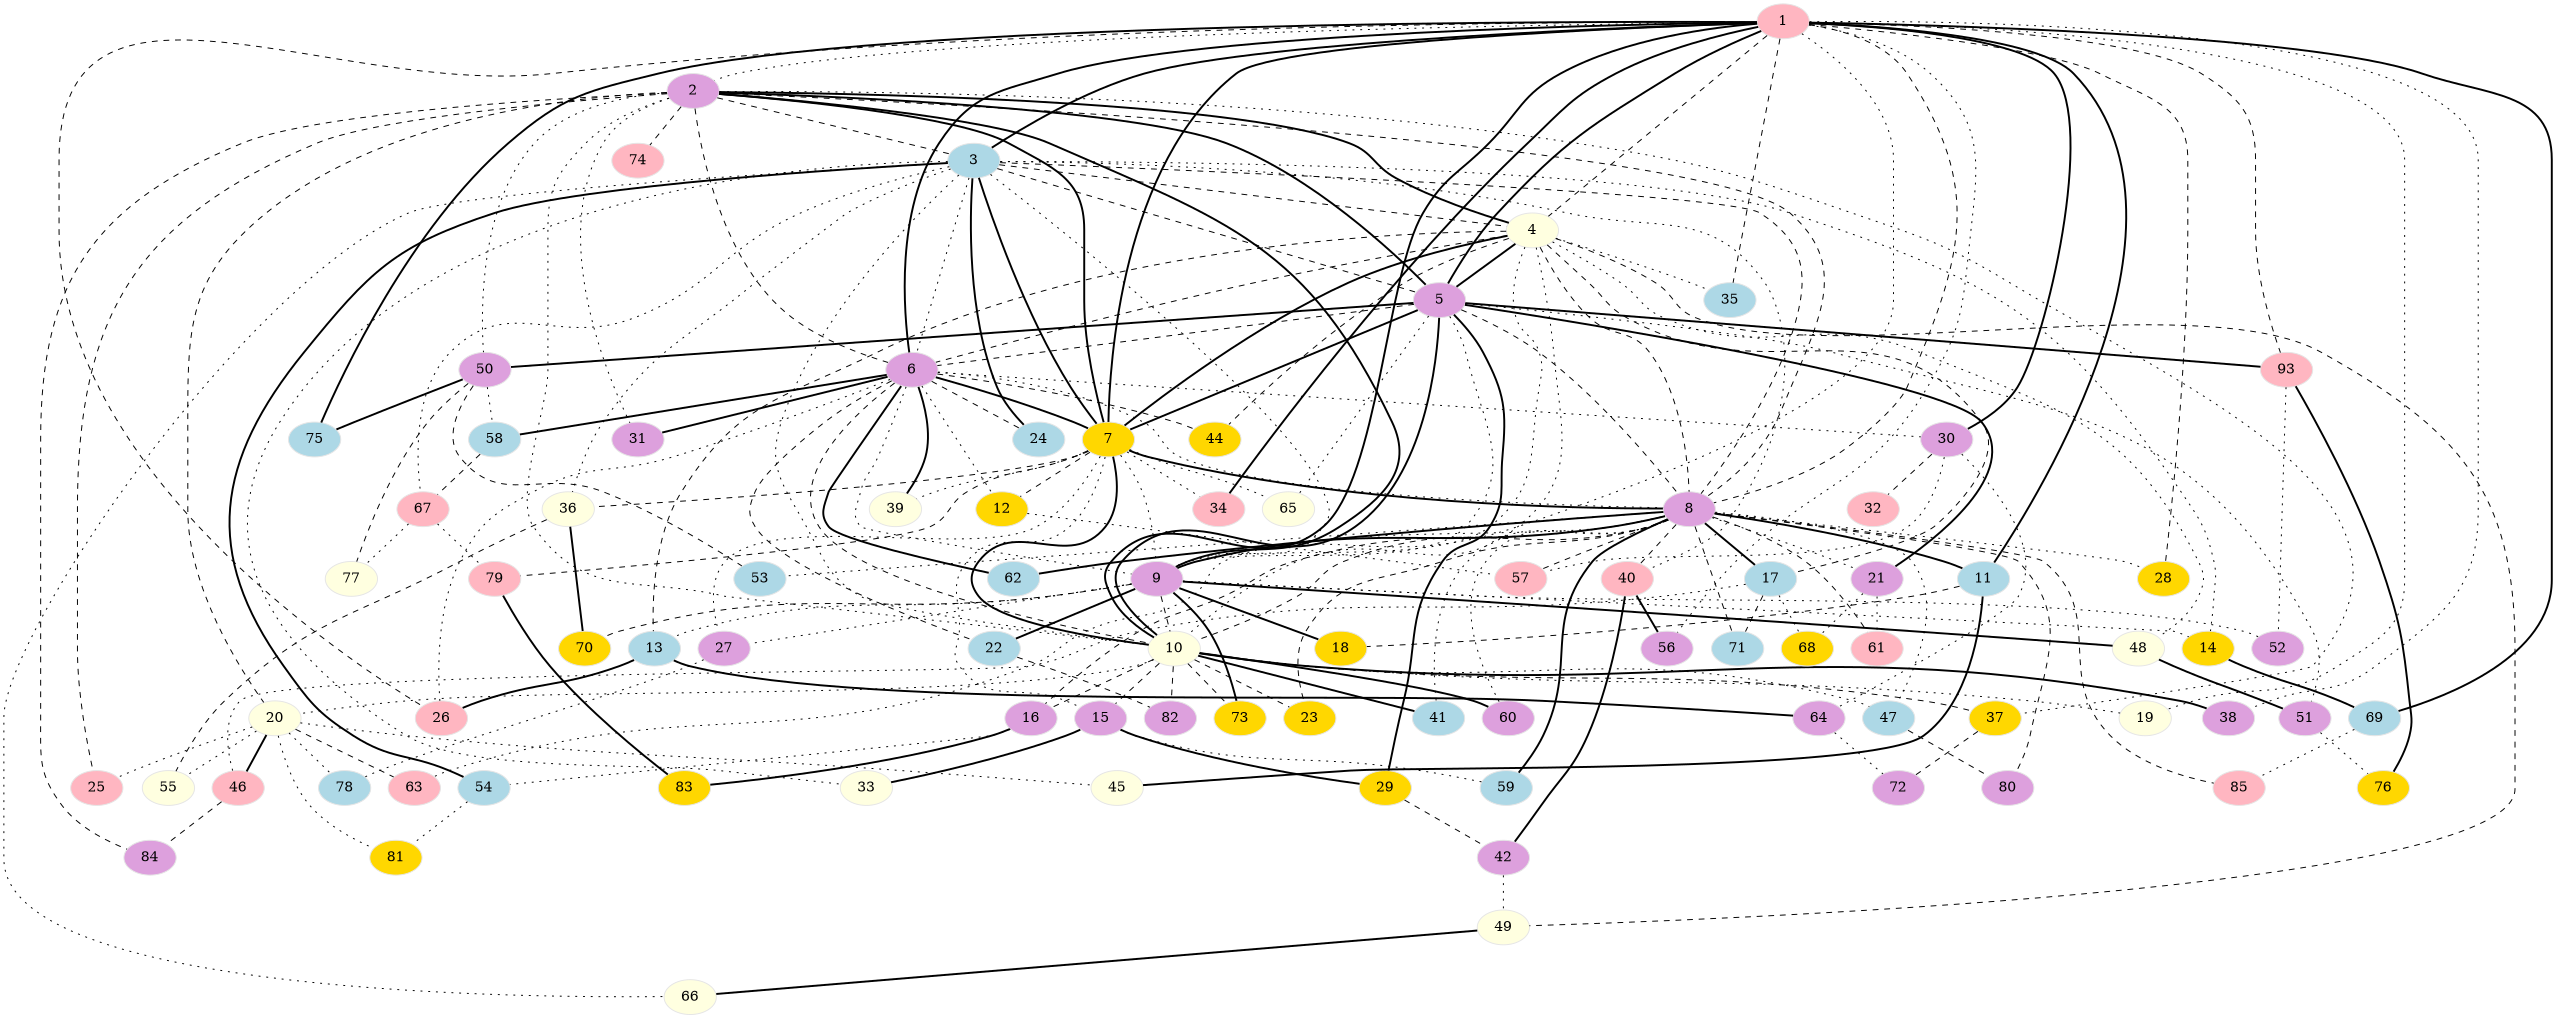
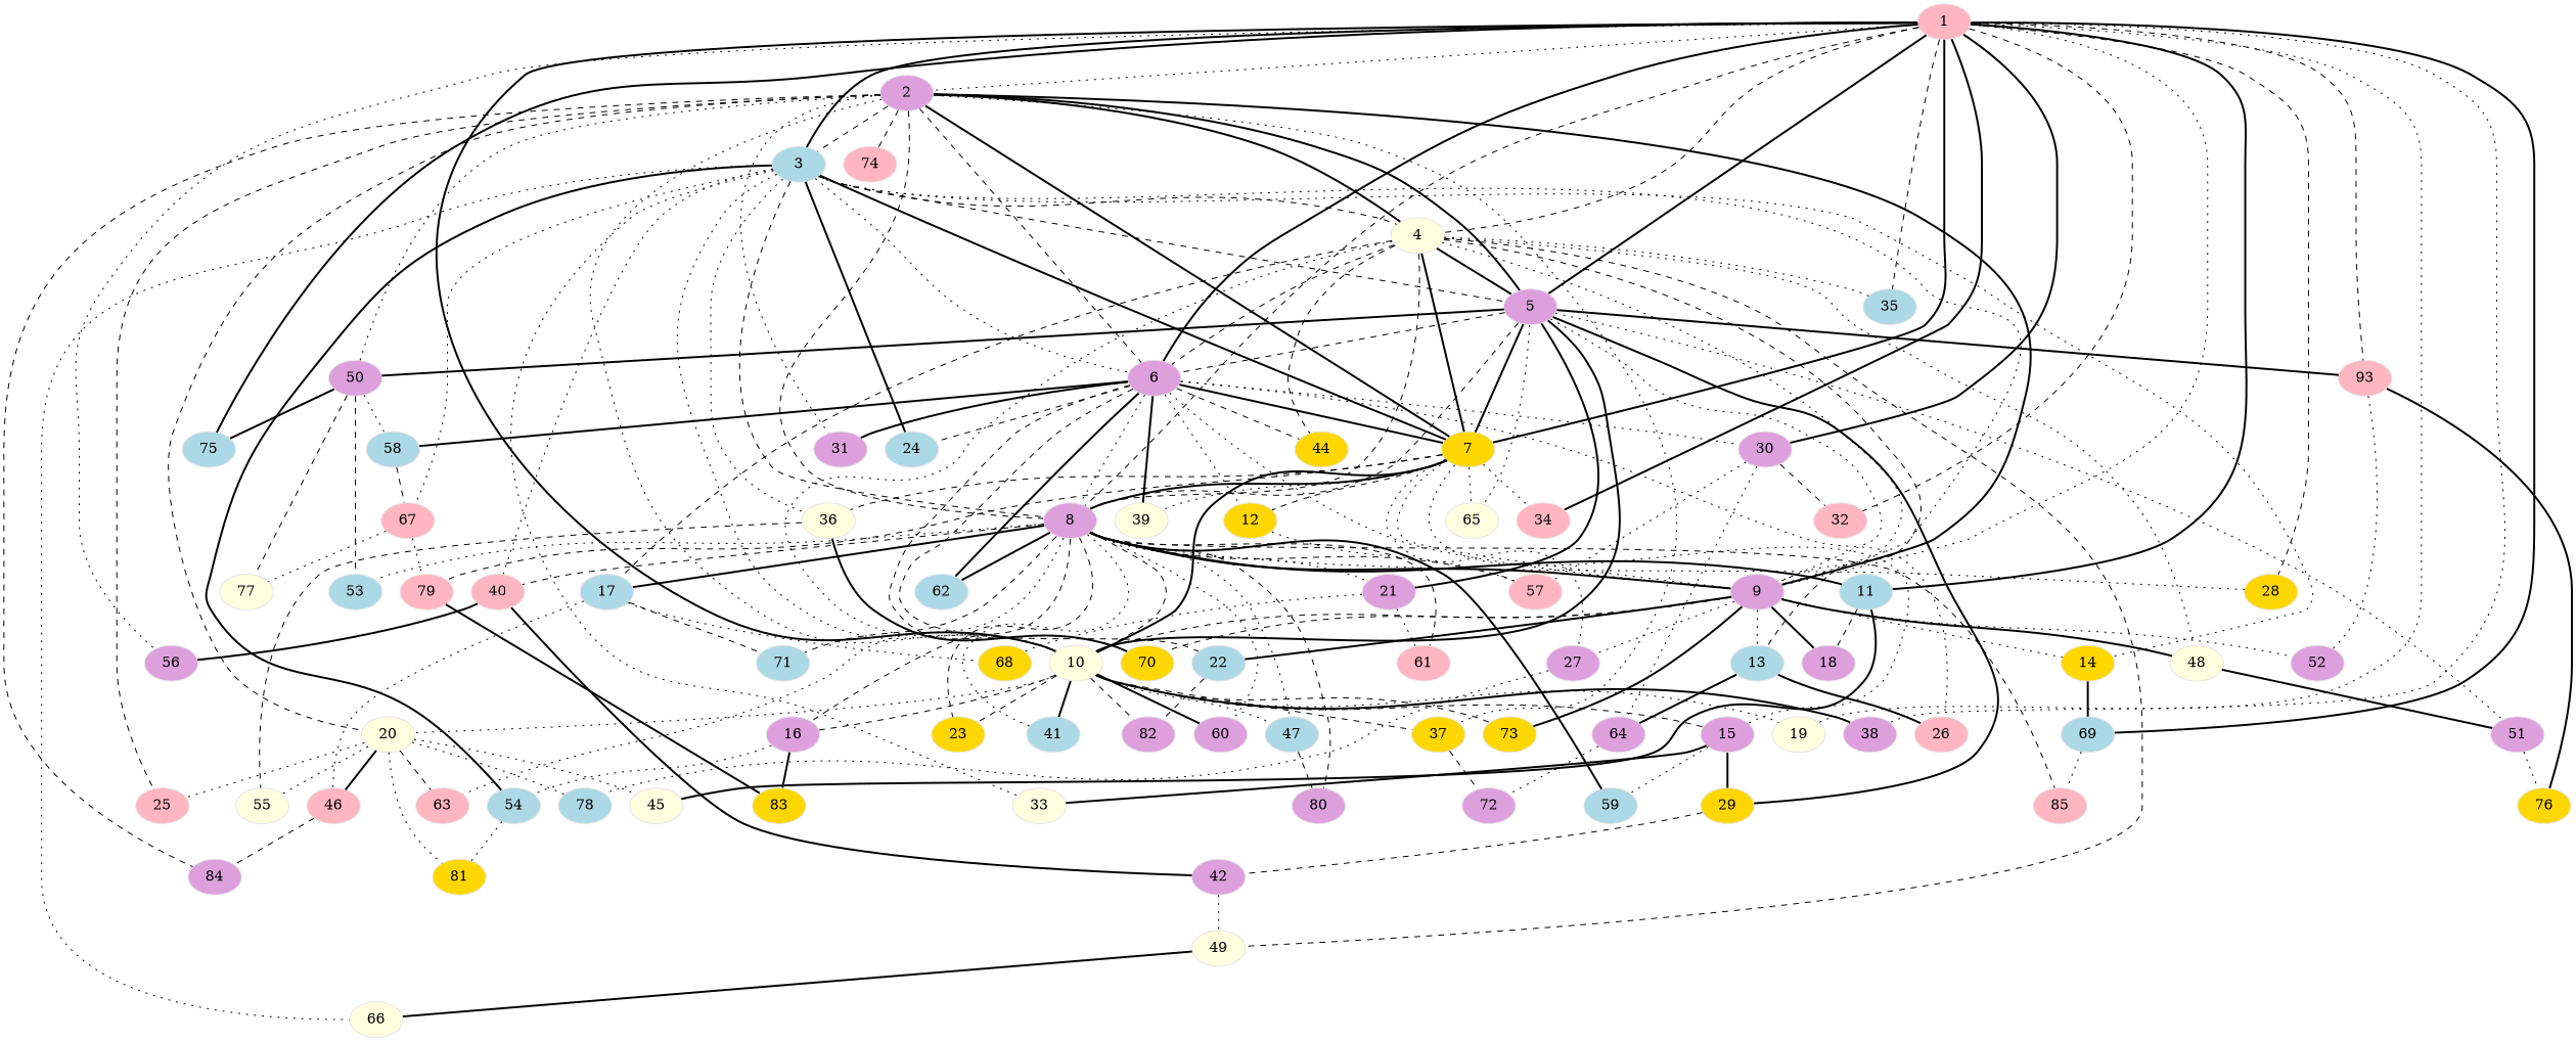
  graph {
    fontname="DejaVu Serif"
    node [color=gray90 fillcolor=plum fontname="DejaVu Serif" style=filled]
    edge [fontname="DejaVu Serif" style=dotted]
    1 [fillcolor=lightpink]
    2
    3 [fillcolor=lightblue]
    4 [fillcolor=lightyellow]
    5
    6
    7 [fillcolor=gold]
    8
    9
    10 [fillcolor=lightyellow]
    11 [fillcolor=lightblue]
    19 [fillcolor=lightyellow]
    28 [fillcolor=gold]
    30
    32 [fillcolor=lightpink]
    34 [fillcolor=lightpink]
    35 [fillcolor=lightblue]
    38
    n19 [fillcolor=lightpink label=93]
    56
    69 [fillcolor=lightblue]
    75 [fillcolor=lightblue]
    20 [fillcolor=lightyellow]
    25 [fillcolor=lightpink]
    31
    37 [fillcolor=gold]
    50
    74 [fillcolor=lightpink]
    84
    14 [fillcolor=gold]
    24 [fillcolor=lightblue]
    33 [fillcolor=lightyellow]
    36 [fillcolor=lightyellow]
    40 [fillcolor=lightpink]
    54 [fillcolor=lightblue]
    66 [fillcolor=lightyellow]
    67 [fillcolor=lightpink]
    13 [fillcolor=lightblue]
    17 [fillcolor=lightblue]
    44 [fillcolor=gold]
    48 [fillcolor=lightyellow]
    49 [fillcolor=lightyellow]
    21
    29 [fillcolor=gold]
    51
    65 [fillcolor=lightyellow]
    12 [fillcolor=gold]
    22 [fillcolor=lightblue]
    26 [fillcolor=lightpink]
    39 [fillcolor=lightyellow]
    58 [fillcolor=lightblue]
    62 [fillcolor=lightblue]
    15
    27
    79 [fillcolor=lightpink]
    16
    23 [fillcolor=gold]
    41 [fillcolor=lightblue]
    47 [fillcolor=lightblue]
    53 [fillcolor=lightblue]
    57 [fillcolor=lightpink]
    59 [fillcolor=lightblue]
    60
    61 [fillcolor=lightpink]
    63 [fillcolor=lightpink]
    71 [fillcolor=lightblue]
    80
    85 [fillcolor=lightpink]
-   18 [fillcolor=gold]
+   18
    52
    70 [fillcolor=gold]
    73 [fillcolor=gold]
    82
    45 [fillcolor=lightyellow]
    64
    76 [fillcolor=gold]
    46 [fillcolor=lightpink]
    55 [fillcolor=lightyellow]
    78 [fillcolor=lightblue]
    81 [fillcolor=gold]
    72
    77 [fillcolor=lightyellow]
    42
    68 [fillcolor=gold]
    83 [fillcolor=gold]
    1 -- 2
    1 -- 3 [style=bold]
    1 -- 4 [style=dashed]
    1 -- 5 [style=bold]
    1 -- 6 [style=bold]
    1 -- 7 [style=bold]
    1 -- 8 [style=dashed]
    1 -- 9
    1 -- 10 [style=bold]
    1 -- 11 [style=bold]
    1 -- 19
    1 -- 28 [style=dashed]
    1 -- 30 [style=bold]
-   1 -- 26 [style=dashed]
+   1 -- 32 [style=dashed]
    1 -- 34 [style=bold]
    1 -- 35 [style=dashed]
    1 -- 38
    1 -- n19 [style=dashed]
    1 -- 56
    1 -- 69 [style=bold]
    1 -- 75 [style=bold]
    2 -- 3 [style=dashed]
    2 -- 4 [style=bold]
    2 -- 5 [style=bold]
    2 -- 6 [style=dashed]
    2 -- 7 [style=bold]
    2 -- 8 [style=dashed]
    2 -- 9 [style=bold]
    2 -- 10
    2 -- 20 [style=dashed]
    2 -- 25 [style=dashed]
    2 -- 31
    2 -- 37
    2 -- 50
    2 -- 74 [style=dashed]
    2 -- 84 [style=dashed]
    3 -- 4 [style=dashed]
    3 -- 5 [style=dashed]
    3 -- 6
    3 -- 7 [style=bold]
    3 -- 8 [style=dashed]
    3 -- 9
    3 -- 10
    3 -- 14
    3 -- 24 [style=bold]
    3 -- 33
    3 -- 36
    3 -- 40
    3 -- 54 [style=bold]
    3 -- 66
    3 -- 67
    4 -- 5 [style=bold]
    4 -- 6 [style=dashed]
    4 -- 7 [style=bold]
    4 -- 8 [style=dashed]
    4 -- 9
    4 -- 10
    4 -- 35
    4 -- 13 [style=dashed]
    4 -- 17 [style=dashed]
    4 -- 44 [style=dashed]
    4 -- 48
    4 -- 49 [style=dashed]
    5 -- 6 [style=dashed]
    5 -- 7 [style=bold]
    5 -- 8 [style=dashed]
    5 -- 9
    5 -- 10 [style=bold]
    5 -- n19 [style=bold]
    5 -- 50 [style=bold]
    5 -- 21 [style=bold]
    5 -- 29 [style=bold]
    5 -- 51
    5 -- 65
    6 -- 7 [style=bold]
    6 -- 8
    6 -- 9
    6 -- 10 [style=dashed]
    6 -- 30
    6 -- 31 [style=bold]
    6 -- 24 [style=dashed]
    6 -- 44 [style=dashed]
    6 -- 12
    6 -- 22 [style=dashed]
    6 -- 26
    6 -- 39 [style=bold]
    6 -- 58 [style=bold]
    6 -- 62 [style=bold]
    7 -- 8 [style=bold]
    7 -- 9
    7 -- 10 [style=bold]
    7 -- 34
    7 -- 36 [style=dashed]
    7 -- 65
    7 -- 12 [style=dashed]
    7 -- 39
    7 -- 15
    7 -- 27
    7 -- 79 [style=dashed]
    8 -- 9 [style=bold]
    8 -- 10 [style=dashed]
    8 -- 11 [style=bold]
    8 -- 28
    8 -- 40 [style=dashed]
    8 -- 17 [style=bold]
    8 -- 21
    8 -- 62 [style=bold]
    8 -- 16 [style=dashed]
    8 -- 23 [style=dashed]
    8 -- 41
    8 -- 47
    8 -- 53
    8 -- 57 [style=dashed]
    8 -- 59 [style=bold]
    8 -- 60
    8 -- 61 [style=dashed]
    8 -- 63
    8 -- 71 [style=dashed]
    8 -- 80 [style=dashed]
    8 -- 85 [style=dashed]
    9 -- 10 [style=dashed]
    9 -- 14
    9 -- 13
    9 -- 48 [style=bold]
    9 -- 22 [style=bold]
    9 -- 27
    9 -- 18 [style=bold]
    9 -- 52
    9 -- 70 [style=dashed]
    9 -- 73 [style=bold]
    10 -- 19
    10 -- 38 [style=bold]
    10 -- 20
    10 -- 37 [style=dashed]
    10 -- 15 [style=dashed]
    10 -- 16 [style=dashed]
    10 -- 23 [style=dashed]
    10 -- 41 [style=bold]
    10 -- 47
    10 -- 60 [style=bold]
    10 -- 73 [style=dashed]
    10 -- 82 [style=dashed]
    11 -- 18 [style=dashed]
    11 -- 45 [style=bold]
    30 -- 32 [style=dashed]
    30 -- 57
    30 -- 64
    n19 -- 52
    n19 -- 76 [style=bold]
    69 -- 85
    20 -- 25
    20 -- 63 [style=dashed]
    20 -- 45
    20 -- 46 [style=bold]
    20 -- 55
    20 -- 78
    20 -- 81
    37 -- 72 [style=dashed]
    50 -- 75 [style=bold]
    50 -- 58
    50 -- 53 [style=dashed]
    50 -- 77 [style=dashed]
    14 -- 69 [style=bold]
    36 -- 70 [style=bold]
    36 -- 55 [style=dashed]
    40 -- 56 [style=bold]
    40 -- 42 [style=bold]
    54 -- 81
    67 -- 79
    67 -- 77
    13 -- 26 [style=bold]
    13 -- 64 [style=bold]
    17 -- 71 [style=dashed]
    17 -- 46
    17 -- 68
    48 -- 51 [style=bold]
    49 -- 66 [style=bold]
    21 -- 61
    21 -- 68
    29 -- 42 [style=dashed]
    51 -- 76
    12 -- 57
    22 -- 82 [style=dashed]
    58 -- 67 [style=dashed]
    15 -- 33 [style=bold]
    15 -- 29 [style=bold]
    15 -- 59
    27 -- 78
    79 -- 83 [style=bold]
    16 -- 54
    16 -- 83 [style=bold]
    47 -- 80 [style=dashed]
    64 -- 72
    46 -- 84 [style=dashed]
    42 -- 49
  }
